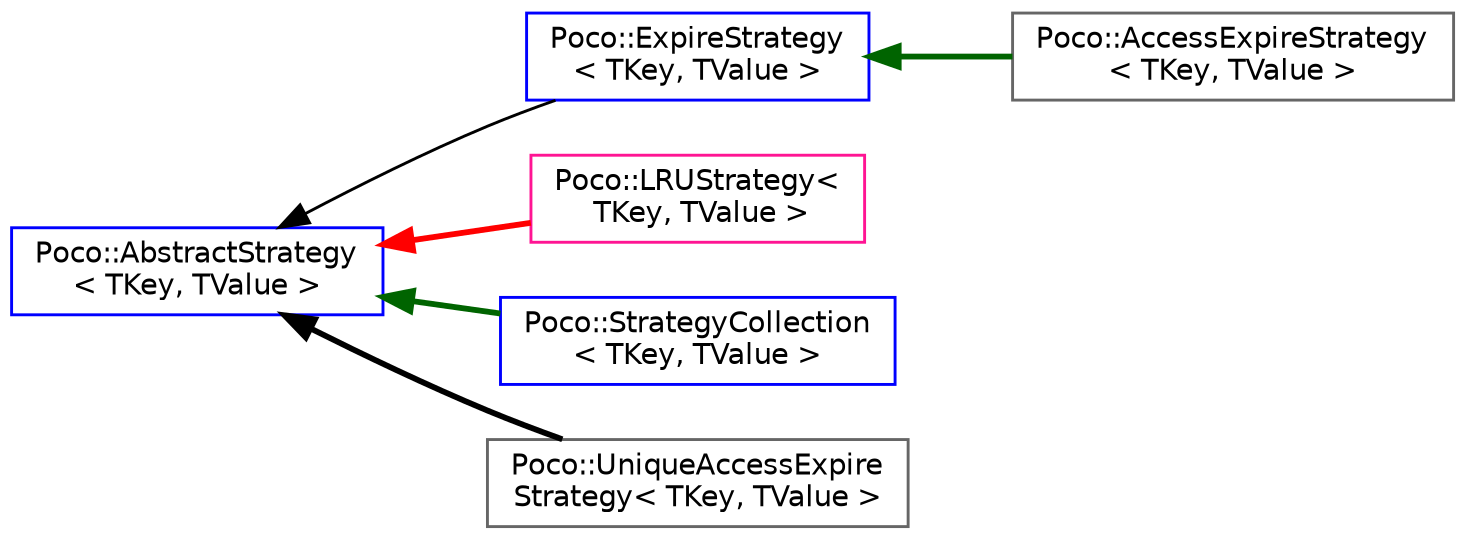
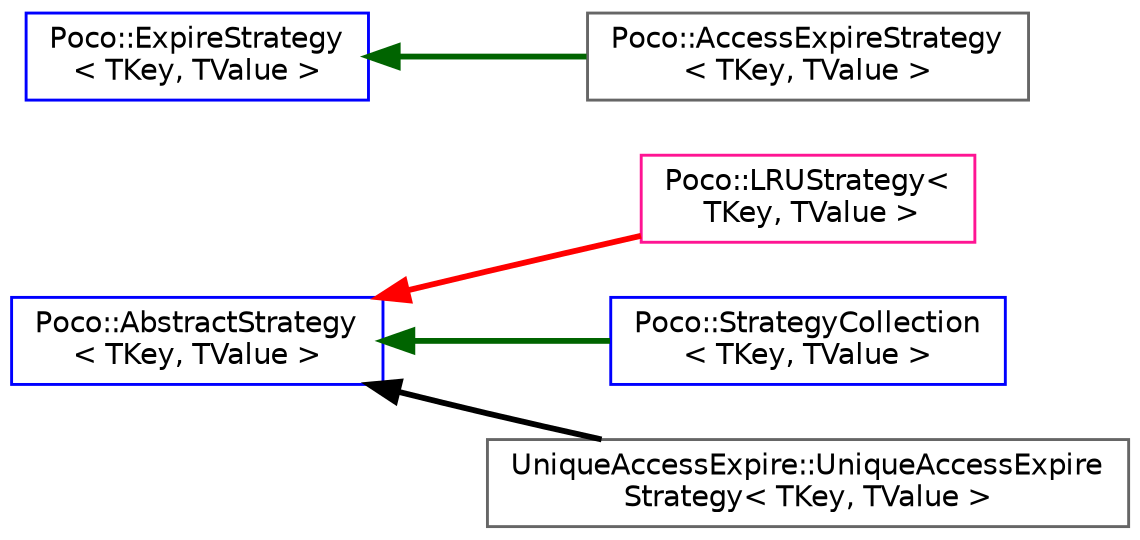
  digraph {
    rankdir=LR
    node [color=blue fillcolor=white fontname=Helvetica fontsize=10 shape=record style=filled]
    edge [color=black dir=back fontname=Helvetica fontsize=10 labelfontname=Helvetica labelfontsize=10 style=bold]
    n1 [height=0.2 label="Poco::AbstractStrategy\l\< TKey, TValue \>" width=0.4]
    n2 [height=0.2 label="Poco::ExpireStrategy\l\< TKey, TValue \>" width=0.4]
    n3 [color=deeppink height=0.2 label="Poco::LRUStrategy\<\l TKey, TValue \>" width=0.4]
    n4 [height=0.2 label="Poco::StrategyCollection\l\< TKey, TValue \>" width=0.4]
-   n5 [color=gray40 height=0.2 label="Poco::UniqueAccessExpire\lStrategy\< TKey, TValue \>" width=0.4]
+   n5 [color=gray40 height=0.2 label="UniqueAccessExpire::UniqueAccessExpire\lStrategy\< TKey, TValue \>" width=0.4]
    n6 [color=gray40 height=0.2 label="Poco::AccessExpireStrategy\l\< TKey, TValue \>" width=0.4]
-   n1 -> n2 [style=solid]
    n1 -> n3 [color=red]
    n1 -> n4 [color=darkgreen]
    n1 -> n5
    n2 -> n6 [color=darkgreen]
  }
